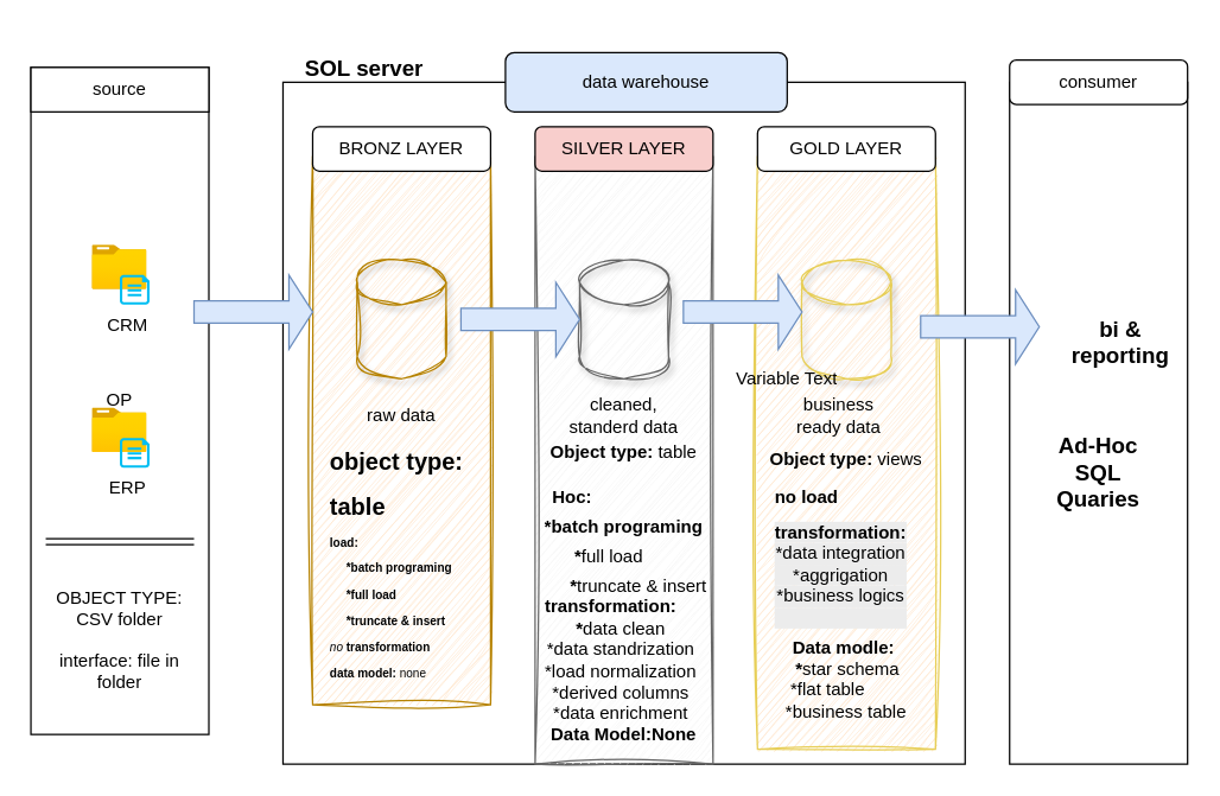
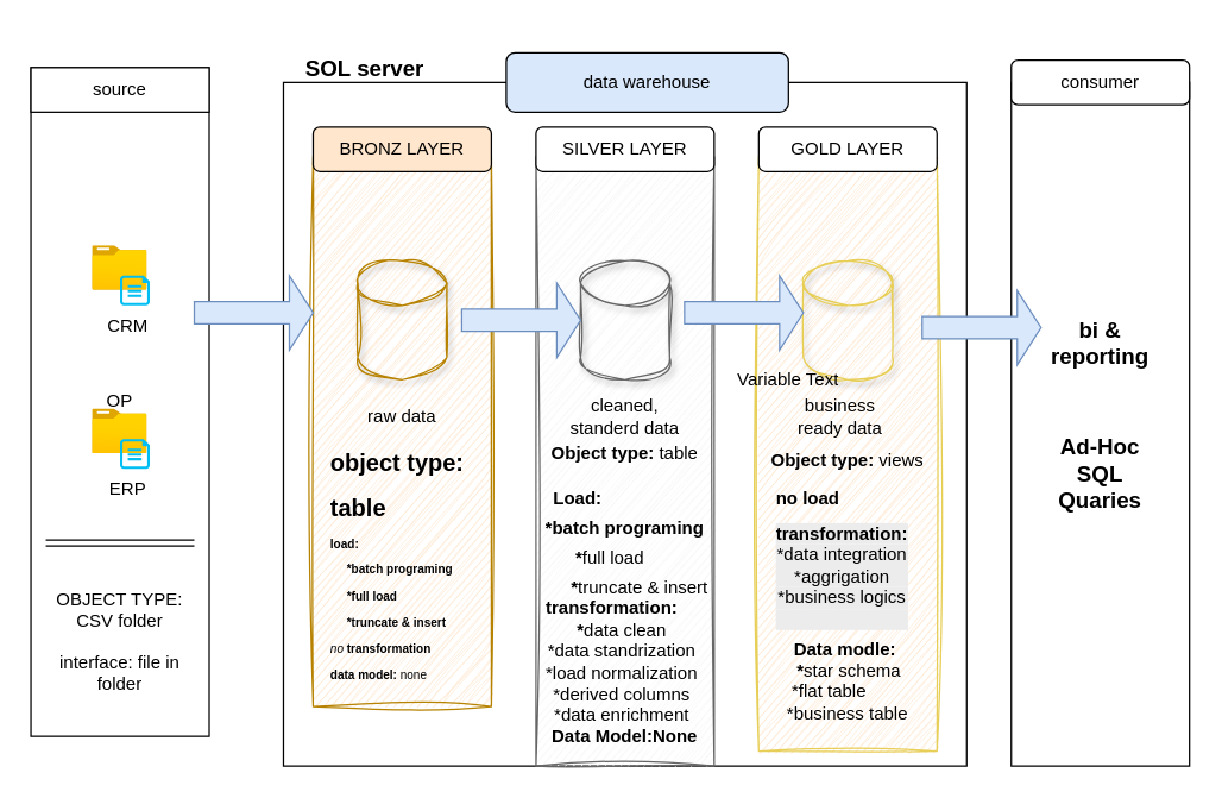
  <mxCell id="0" />
  <mxCell id="1" parent="0" />
  <mxCell id="2" value="" style="whiteSpace=wrap;html=1;aspect=fixed;gradientColor=none;fillColor=none;" vertex="1" parent="1"><mxGeometry x="190" y="55" width="460" height="460" as="geometry" /></mxCell>
  <mxCell id="3" value="OP" style="rounded=0;whiteSpace=wrap;html=1;fillColor=none;movable=1;resizable=1;rotatable=1;deletable=1;editable=1;locked=0;connectable=1;" vertex="1" parent="1"><mxGeometry x="20" y="45" width="120" height="450" as="geometry" /></mxCell>
  <mxCell id="4" value="" style="rounded=0;whiteSpace=wrap;html=1;fillColor=none;" vertex="1" parent="1"><mxGeometry x="680" y="55" width="120" height="460" as="geometry" /></mxCell>
  <mxCell id="5" value="data warehouse" style="rounded=1;whiteSpace=wrap;html=1;fillColor=#dae8fc;" vertex="1" parent="1"><mxGeometry x="340" y="35" width="190" height="40" as="geometry" /></mxCell>
  <mxCell id="6" value="consumer" style="rounded=1;whiteSpace=wrap;html=1;" vertex="1" parent="1"><mxGeometry x="680" y="40" width="120" height="30" as="geometry" /></mxCell>
  <mxCell id="7" value="source" style="whiteSpace=wrap;html=1;rounded=0;" vertex="1" parent="1"><mxGeometry x="20" y="45" width="120" height="30" as="geometry" /></mxCell>
  <mxCell id="8" value="" style="image;aspect=fixed;html=1;points=[];align=center;fontSize=12;image=img/lib/azure2/general/Folder_Blank.svg;" vertex="1" parent="1"><mxGeometry x="61.52" y="165" width="36.96" height="30" as="geometry" /></mxCell>
  <mxCell id="9" value="CRM&amp;nbsp; &amp;nbsp;" style="verticalLabelPosition=bottom;html=1;verticalAlign=top;align=center;strokeColor=none;fillColor=#00BEF2;shape=mxgraph.azure.cloud_services_configuration_file;pointerEvents=1;" vertex="1" parent="1"><mxGeometry x="80" y="185" width="20" height="20" as="geometry" /></mxCell>
  <mxCell id="10" value="" style="image;aspect=fixed;html=1;points=[];align=center;fontSize=12;image=img/lib/azure2/general/Folder_Blank.svg;" vertex="1" parent="1"><mxGeometry x="61.52" y="275" width="36.96" height="30" as="geometry" /></mxCell>
  <mxCell id="11" value="ERP&amp;nbsp; &amp;nbsp;" style="verticalLabelPosition=bottom;html=1;verticalAlign=top;align=center;strokeColor=none;fillColor=#00BEF2;shape=mxgraph.azure.cloud_services_configuration_file;pointerEvents=1;" vertex="1" parent="1"><mxGeometry x="80" y="295" width="20" height="20" as="geometry" /></mxCell>
  <mxCell id="12" value="" style="rounded=0;whiteSpace=wrap;html=1;fillColor=#ffe6cc;strokeColor=#B68200;sketch=1;curveFitting=1;jiggle=2;" vertex="1" parent="1"><mxGeometry x="210" y="105" width="120" height="370" as="geometry" /></mxCell>
  <mxCell id="13" value="" style="rounded=0;whiteSpace=wrap;html=1;fillColor=#f5f5f5;fontColor=#333333;strokeColor=#666666;sketch=1;curveFitting=1;jiggle=2;" vertex="1" parent="1"><mxGeometry x="360" y="105" width="120" height="410" as="geometry" /></mxCell>
  <mxCell id="14" value="" style="rounded=0;whiteSpace=wrap;html=1;fillColor=#ffe6cc;strokeColor=#E7CE56;glass=0;sketch=1;curveFitting=1;jiggle=2;" vertex="1" parent="1"><mxGeometry x="510" y="105" width="120" height="400" as="geometry" /></mxCell>
- <mxCell id="15" value="BRONZ LAYER" style="rounded=1;whiteSpace=wrap;html=1;" vertex="1" parent="1"><mxGeometry x="210" y="85" width="120" height="30" as="geometry" /></mxCell>
- <mxCell id="16" value="SILVER LAYER" style="rounded=1;whiteSpace=wrap;html=1;fillColor=#f8cecc;" vertex="1" parent="1"><mxGeometry x="360" y="85" width="120" height="30" as="geometry" /></mxCell>
+ <mxCell id="15" value="BRONZ LAYER" style="rounded=1;whiteSpace=wrap;html=1;fillColor=#ffe6cc;" vertex="1" parent="1"><mxGeometry x="210" y="85" width="120" height="30" as="geometry" /></mxCell>
+ <mxCell id="16" value="SILVER LAYER" style="rounded=1;whiteSpace=wrap;html=1;" vertex="1" parent="1"><mxGeometry x="360" y="85" width="120" height="30" as="geometry" /></mxCell>
  <mxCell id="17" value="GOLD LAYER" style="rounded=1;whiteSpace=wrap;html=1;" vertex="1" parent="1"><mxGeometry x="510" y="85" width="120" height="30" as="geometry" /></mxCell>
  <mxCell id="18" value="" style="shape=link;html=1;rounded=0;" edge="1" parent="1"><mxGeometry width="100" relative="1" as="geometry"><mxPoint x="30" y="365" as="sourcePoint" /><mxPoint x="130" y="365" as="targetPoint" /></mxGeometry></mxCell>
  <mxCell id="19" value="OBJECT TYPE: CSV folder" style="text;html=1;align=center;verticalAlign=middle;whiteSpace=wrap;rounded=0;" vertex="1" parent="1"><mxGeometry x="30" y="405" width="100" height="10" as="geometry" /></mxCell>
  <mxCell id="20" value="interface: file in folder&lt;div&gt;&lt;br&gt;&lt;/div&gt;" style="text;html=1;align=center;verticalAlign=middle;whiteSpace=wrap;rounded=0;" vertex="1" parent="1"><mxGeometry x="30" y="455" width="100" height="10" as="geometry" /></mxCell>
  <mxCell id="21" value="" style="shape=cylinder3;whiteSpace=wrap;html=1;boundedLbl=1;backgroundOutline=1;size=15;strokeColor=#E7CE56;shadow=1;fillColor=none;sketch=1;curveFitting=1;jiggle=2;" vertex="1" parent="1"><mxGeometry x="540" y="175" width="60" height="80" as="geometry" /></mxCell>
  <mxCell id="22" value="" style="shape=cylinder3;whiteSpace=wrap;html=1;boundedLbl=1;backgroundOutline=1;size=15;strokeColor=#666666;shadow=1;fillColor=none;sketch=1;curveFitting=1;jiggle=2;" vertex="1" parent="1"><mxGeometry x="390" y="175" width="60" height="80" as="geometry" /></mxCell>
  <mxCell id="23" value="" style="shape=cylinder3;whiteSpace=wrap;html=1;boundedLbl=1;backgroundOutline=1;size=15;strokeColor=#B68200;shadow=1;fillColor=none;sketch=1;curveFitting=1;jiggle=2;" vertex="1" parent="1"><mxGeometry x="240" y="175" width="60" height="80" as="geometry" /></mxCell>
  <mxCell id="24" value="" style="shape=singleArrow;whiteSpace=wrap;html=1;fillColor=#dae8fc;strokeColor=#6c8ebf;" vertex="1" parent="1"><mxGeometry x="130" y="185" width="80" height="50" as="geometry" /></mxCell>
  <mxCell id="25" value="" style="shape=singleArrow;whiteSpace=wrap;html=1;fillColor=#dae8fc;strokeColor=#6c8ebf;" vertex="1" parent="1"><mxGeometry x="460" y="185" width="80" height="50" as="geometry" /></mxCell>
  <mxCell id="26" value="" style="shape=singleArrow;whiteSpace=wrap;html=1;fillColor=#dae8fc;strokeColor=#6c8ebf;" vertex="1" parent="1"><mxGeometry x="310" y="190" width="80" height="50" as="geometry" /></mxCell>
  <mxCell id="27" value="raw data" style="text;html=1;align=center;verticalAlign=middle;whiteSpace=wrap;rounded=0;" vertex="1" parent="1"><mxGeometry x="240" y="265" width="60" height="30" as="geometry" /></mxCell>
  <mxCell id="28" value="cleaned, standerd data" style="text;html=1;align=center;verticalAlign=middle;whiteSpace=wrap;rounded=0;" vertex="1" parent="1"><mxGeometry x="380" y="265" width="80" height="30" as="geometry" /></mxCell>
  <mxCell id="29" value="business ready data" style="text;html=1;align=center;verticalAlign=middle;whiteSpace=wrap;rounded=0;" vertex="1" parent="1"><mxGeometry x="530" y="265" width="70" height="30" as="geometry" /></mxCell>
  <mxCell id="30" value="&lt;h1 style=&quot;margin-top: 0px;&quot;&gt;object type:&lt;/h1&gt;&lt;h1 style=&quot;margin-top: 0px;&quot;&gt;table&lt;/h1&gt;&lt;p&gt;&lt;b&gt;load:&lt;/b&gt;&lt;/p&gt;&lt;p&gt;&lt;b&gt;&amp;nbsp; &amp;nbsp; &amp;nbsp;*batch programing&lt;/b&gt;&lt;/p&gt;&lt;p&gt;&lt;b&gt;&amp;nbsp; &amp;nbsp; &amp;nbsp;*full load&lt;/b&gt;&lt;/p&gt;&lt;p&gt;&lt;b&gt;&amp;nbsp; &amp;nbsp; &amp;nbsp;*truncate &amp;amp; insert&lt;/b&gt;&lt;/p&gt;&lt;p&gt;&lt;i&gt;no &lt;/i&gt;&lt;b&gt;transformation&lt;/b&gt;&lt;/p&gt;&lt;p&gt;&lt;b&gt;data model:&lt;/b&gt;&amp;nbsp;none&lt;/p&gt;&lt;p&gt;&lt;br&gt;&lt;/p&gt;" style="text;html=1;whiteSpace=wrap;overflow=hidden;rounded=0;fontSize=8;" vertex="1" parent="1"><mxGeometry x="220" y="295" width="260" height="180" as="geometry" /></mxCell>
  <mxCell id="31" value="&lt;b&gt;Object type: &lt;/b&gt;table&lt;div&gt;&lt;br&gt;&lt;/div&gt;" style="text;html=1;strokeColor=none;fillColor=none;align=center;verticalAlign=middle;whiteSpace=wrap;overflow=hidden;" vertex="1" parent="1"><mxGeometry x="360" y="295" width="120" height="20" as="geometry" /></mxCell>
- <mxCell id="32" value="&lt;b&gt;Hoc:&lt;/b&gt;" style="text;html=1;strokeColor=none;fillColor=none;align=left;verticalAlign=middle;whiteSpace=wrap;overflow=hidden;" vertex="1" parent="1"><mxGeometry x="370" y="325" width="80" height="20" as="geometry" /></mxCell>
+ <mxCell id="32" value="&lt;b&gt;Load:&lt;/b&gt;" style="text;html=1;strokeColor=none;fillColor=none;align=left;verticalAlign=middle;whiteSpace=wrap;overflow=hidden;" vertex="1" parent="1"><mxGeometry x="370" y="325" width="80" height="20" as="geometry" /></mxCell>
  <mxCell id="33" value="&lt;b&gt;*batch programing&lt;/b&gt;" style="text;html=1;strokeColor=none;fillColor=none;align=center;verticalAlign=middle;whiteSpace=wrap;overflow=hidden;" vertex="1" parent="1"><mxGeometry x="360" y="345" width="120" height="20" as="geometry" /></mxCell>
  <mxCell id="34" value="&lt;b&gt;*&lt;/b&gt;full load" style="text;html=1;strokeColor=none;fillColor=none;align=center;verticalAlign=middle;whiteSpace=wrap;overflow=hidden;" vertex="1" parent="1"><mxGeometry x="350" y="365" width="120" height="20" as="geometry" /></mxCell>
  <mxCell id="35" value="&lt;b&gt;*&lt;/b&gt;truncate &amp;amp; insert" style="text;html=1;strokeColor=none;fillColor=none;align=center;verticalAlign=middle;whiteSpace=wrap;overflow=hidden;" vertex="1" parent="1"><mxGeometry x="370" y="385" width="120" height="20" as="geometry" /></mxCell>
  <mxCell id="36" value="&lt;b&gt;transformation:&lt;/b&gt;&lt;div style=&quot;text-align: center;&quot;&gt;&lt;b&gt;*&lt;/b&gt;data clean&lt;/div&gt;&lt;div style=&quot;text-align: center;&quot;&gt;*data standrization&lt;/div&gt;&lt;div style=&quot;text-align: center;&quot;&gt;*load normalization&lt;/div&gt;&lt;div style=&quot;text-align: center;&quot;&gt;*derived columns&lt;/div&gt;&lt;div style=&quot;text-align: center;&quot;&gt;*data enrichment&lt;/div&gt;" style="text;html=1;strokeColor=none;fillColor=none;align=left;verticalAlign=middle;whiteSpace=wrap;overflow=hidden;" vertex="1" parent="1"><mxGeometry x="365" y="395" width="120" height="100" as="geometry" /></mxCell>
  <mxCell id="37" value="&lt;b&gt;Data Model:None&lt;/b&gt;" style="text;html=1;strokeColor=none;fillColor=none;align=center;verticalAlign=middle;whiteSpace=wrap;overflow=hidden;" vertex="1" parent="1"><mxGeometry x="360" y="485" width="120" height="20" as="geometry" /></mxCell>
  <mxCell id="38" value="&lt;b&gt;Object type: &lt;/b&gt;views&lt;div&gt;&lt;br&gt;&lt;/div&gt;" style="text;html=1;strokeColor=none;fillColor=none;align=center;verticalAlign=middle;whiteSpace=wrap;overflow=hidden;" vertex="1" parent="1"><mxGeometry x="510" y="300" width="120" height="20" as="geometry" /></mxCell>
  <mxCell id="39" value="&lt;b&gt;no load&lt;/b&gt;" style="text;html=1;strokeColor=none;fillColor=none;align=left;verticalAlign=middle;whiteSpace=wrap;overflow=hidden;" vertex="1" parent="1"><mxGeometry x="520" y="325" width="80" height="20" as="geometry" /></mxCell>
  <mxCell id="40" value="&lt;b style=&quot;forced-color-adjust: none; color: rgb(0, 0, 0); font-family: Helvetica; font-size: 12px; font-style: normal; font-variant-ligatures: normal; font-variant-caps: normal; letter-spacing: normal; orphans: 2; text-align: left; text-indent: 0px; text-transform: none; widows: 2; word-spacing: 0px; -webkit-text-stroke-width: 0px; white-space: normal; background-color: rgb(236, 236, 236); text-decoration-thickness: initial; text-decoration-style: initial; text-decoration-color: initial;&quot;&gt;transformation:&lt;/b&gt;&lt;div style=&quot;forced-color-adjust: none; color: rgb(0, 0, 0); font-family: Helvetica; font-size: 12px; font-style: normal; font-variant-ligatures: normal; font-variant-caps: normal; letter-spacing: normal; orphans: 2; text-indent: 0px; text-transform: none; widows: 2; word-spacing: 0px; -webkit-text-stroke-width: 0px; white-space: normal; background-color: rgb(236, 236, 236); text-decoration-thickness: initial; text-decoration-style: initial; text-decoration-color: initial; text-align: center;&quot;&gt;&lt;b style=&quot;font-weight: 400; forced-color-adjust: none;&quot;&gt;*&lt;/b&gt;&lt;span style=&quot;forced-color-adjust: none;&quot;&gt;data integration&lt;/span&gt;&lt;/div&gt;&lt;div style=&quot;forced-color-adjust: none; color: rgb(0, 0, 0); font-family: Helvetica; font-size: 12px; font-style: normal; font-variant-ligatures: normal; font-variant-caps: normal; font-weight: 400; letter-spacing: normal; orphans: 2; text-indent: 0px; text-transform: none; widows: 2; word-spacing: 0px; -webkit-text-stroke-width: 0px; white-space: normal; background-color: rgb(236, 236, 236); text-decoration-thickness: initial; text-decoration-style: initial; text-decoration-color: initial; text-align: center;&quot;&gt;*aggrigation&lt;/div&gt;&lt;div style=&quot;forced-color-adjust: none; color: rgb(0, 0, 0); font-family: Helvetica; font-size: 12px; font-style: normal; font-variant-ligatures: normal; font-variant-caps: normal; font-weight: 400; letter-spacing: normal; orphans: 2; text-indent: 0px; text-transform: none; widows: 2; word-spacing: 0px; -webkit-text-stroke-width: 0px; white-space: normal; background-color: rgb(236, 236, 236); text-decoration-thickness: initial; text-decoration-style: initial; text-decoration-color: initial; text-align: center;&quot;&gt;*business logics&lt;/div&gt;&lt;div style=&quot;forced-color-adjust: none; color: rgb(0, 0, 0); font-family: Helvetica; font-size: 12px; font-style: normal; font-variant-ligatures: normal; font-variant-caps: normal; font-weight: 400; letter-spacing: normal; orphans: 2; text-indent: 0px; text-transform: none; widows: 2; word-spacing: 0px; -webkit-text-stroke-width: 0px; white-space: normal; background-color: rgb(236, 236, 236); text-decoration-thickness: initial; text-decoration-style: initial; text-decoration-color: initial; text-align: center;&quot;&gt;&lt;br&gt;&lt;/div&gt;" style="text;whiteSpace=wrap;html=1;" vertex="1" parent="1"><mxGeometry x="520" y="345" width="140" height="110" as="geometry" /></mxCell>
  <mxCell id="41" value="&lt;b&gt;Data modle:&amp;nbsp;&lt;/b&gt;&lt;div&gt;&lt;div style=&quot;text-align: justify;&quot;&gt;&lt;b style=&quot;background-color: transparent; color: light-dark(rgb(0, 0, 0), rgb(255, 255, 255));&quot;&gt;&amp;nbsp; *&lt;/b&gt;&lt;span style=&quot;background-color: transparent; color: light-dark(rgb(0, 0, 0), rgb(255, 255, 255));&quot;&gt;star schema&lt;/span&gt;&lt;/div&gt;&lt;div style=&quot;text-align: justify;&quot;&gt;&amp;nbsp;*flat table&lt;/div&gt;&lt;div style=&quot;text-align: justify;&quot;&gt;*business table&lt;/div&gt;&lt;div&gt;&lt;br&gt;&lt;/div&gt;&lt;/div&gt;" style="text;html=1;strokeColor=none;fillColor=none;align=center;verticalAlign=middle;whiteSpace=wrap;overflow=hidden;" vertex="1" parent="1"><mxGeometry x="510" y="425" width="120" height="80" as="geometry" /></mxCell>
- <mxCell id="42" value="bi &amp;amp; reporting" style="text;html=1;strokeColor=none;fillColor=none;align=center;verticalAlign=middle;whiteSpace=wrap;overflow=hidden;fontStyle=1;fontSize=15;" vertex="1" parent="1"><mxGeometry x="715" y="205" width="80" height="50" as="geometry" /></mxCell>
+ <mxCell id="42" value="bi &amp;amp; reporting" style="text;html=1;strokeColor=none;fillColor=none;align=center;verticalAlign=middle;whiteSpace=wrap;overflow=hidden;fontStyle=1;fontSize=15;" vertex="1" parent="1"><mxGeometry x="700" y="205" width="80" height="50" as="geometry" /></mxCell>
  <mxCell id="43" value="Ad-Hoc&lt;div&gt;SQL Quaries&lt;/div&gt;" style="text;html=1;strokeColor=none;fillColor=none;align=center;verticalAlign=middle;whiteSpace=wrap;overflow=hidden;fontStyle=1;fontSize=15;" vertex="1" parent="1"><mxGeometry x="700" y="280" width="80" height="75" as="geometry" /></mxCell>
  <mxCell id="44" value="" style="shape=singleArrow;whiteSpace=wrap;html=1;fillColor=#dae8fc;strokeColor=#6c8ebf;" vertex="1" parent="1"><mxGeometry x="620" y="195" width="80" height="50" as="geometry" /></mxCell>
  <mxCell id="45" value="Variable Text" style="text;html=1;strokeColor=none;fillColor=none;align=center;verticalAlign=middle;whiteSpace=wrap;overflow=hidden;" vertex="1" parent="1"><mxGeometry x="490" y="245" width="80" height="20" as="geometry" /></mxCell>
  <mxCell id="46" value="SOL server" style="text;html=1;strokeColor=none;fillColor=none;align=center;verticalAlign=middle;whiteSpace=wrap;overflow=hidden;fontStyle=1;fontSize=15;" vertex="1" parent="1"><mxGeometry x="190" y="20" width="110" height="50" as="geometry" /></mxCell>
